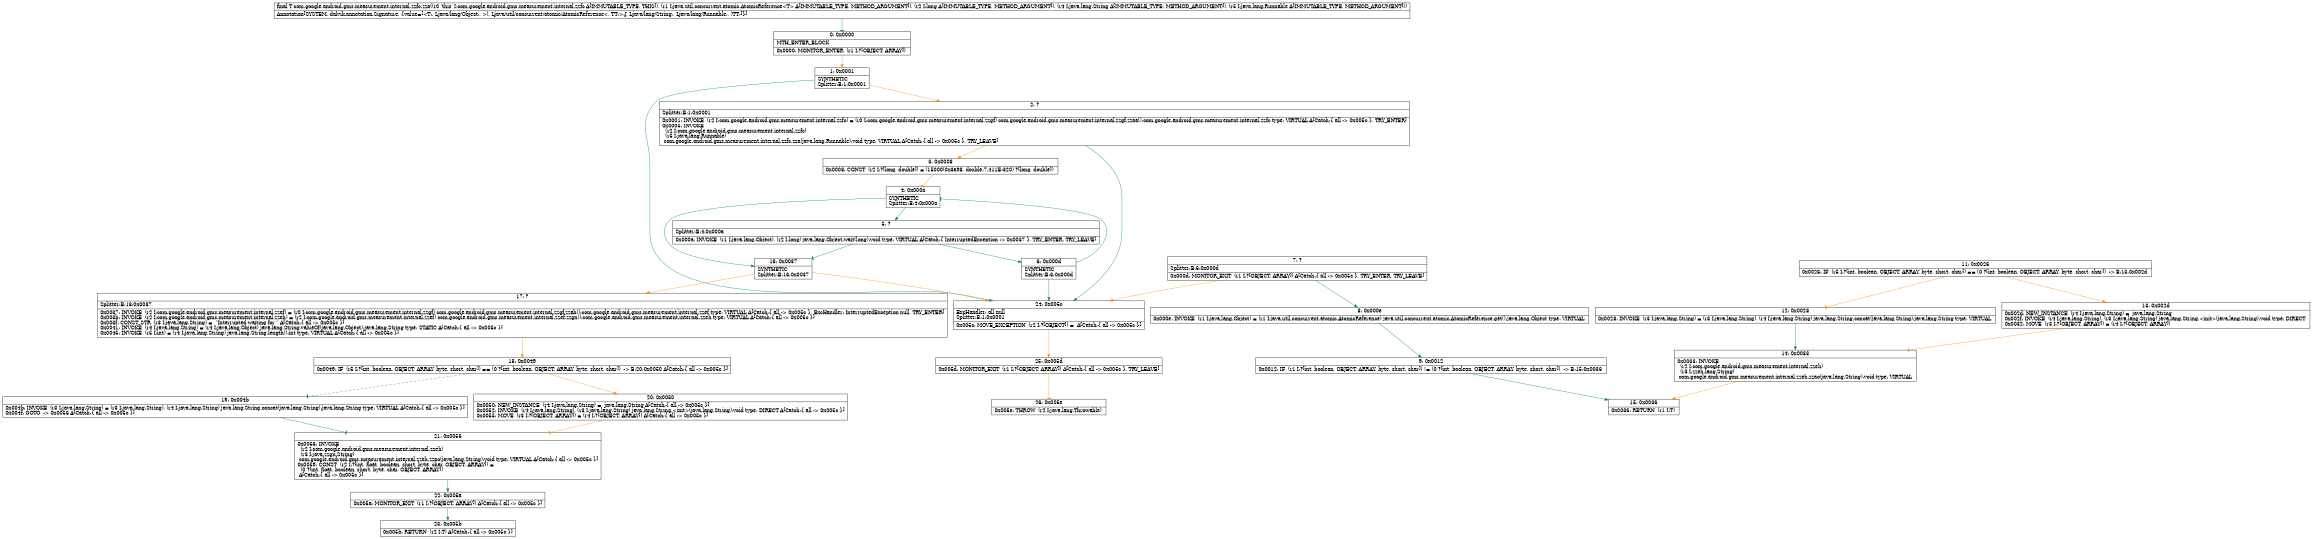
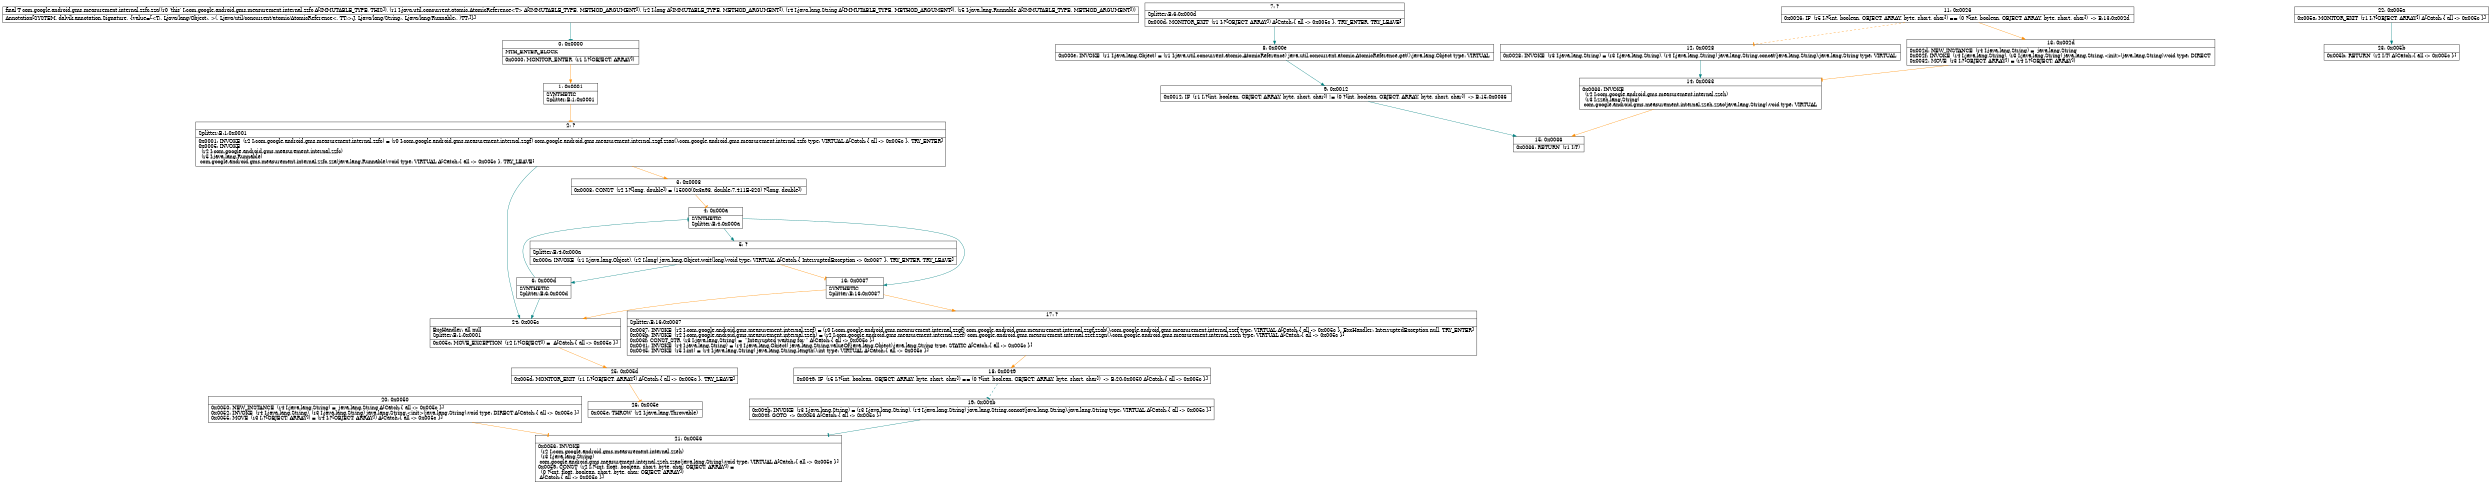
  digraph {
    node [shape=record]
    edge [arrowhead=normal color=teal]
    n1 [label="{0\:\ 0x0000|MTH_ENTER_BLOCK\l|0x0000: MONITOR_ENTER  (r1 I:?[OBJECT, ARRAY]) \l}"]
    n2 [label="{1\:\ 0x0001|SYNTHETIC\lSplitter:B:1:0x0001\l}"]
    n3 [label="{2\:\ ?|Splitter:B:1:0x0001\l|0x0001: INVOKE  (r2 I:com.google.android.gms.measurement.internal.zzfc) = (r0 I:com.google.android.gms.measurement.internal.zzgf) com.google.android.gms.measurement.internal.zzgf.zzaa():com.google.android.gms.measurement.internal.zzfc type: VIRTUAL A[Catch:\{ all \-\> 0x005c \}, TRY_ENTER]\l0x0005: INVOKE  \l  (r2 I:com.google.android.gms.measurement.internal.zzfc)\l  (r5 I:java.lang.Runnable)\l com.google.android.gms.measurement.internal.zzfc.zza(java.lang.Runnable):void type: VIRTUAL A[Catch:\{ all \-\> 0x005c \}, TRY_LEAVE]\l}"]
    n4 [label="{24\:\ 0x005c|ExcHandler: all null\lSplitter:B:1:0x0001\l|0x005c: MOVE_EXCEPTION  (r2 I:?[OBJECT]) =  A[Catch:\{ all \-\> 0x005c \}]\l}"]
    n5 [label="{3\:\ 0x0008|0x0008: CONST  (r2 I:?[long, double]) = (15000(0x3a98, double:7.411E\-320) ?[long, double]) \l}"]
    n6 [label="{25\:\ 0x005d|0x005d: MONITOR_EXIT  (r1 I:?[OBJECT, ARRAY]) A[Catch:\{ all \-\> 0x005c \}, TRY_LEAVE]\l}"]
    n7 [label="{4\:\ 0x000a|SYNTHETIC\lSplitter:B:4:0x000a\l}"]
    n8 [label="{5\:\ ?|Splitter:B:4:0x000a\l|0x000a: INVOKE  (r1 I:java.lang.Object), (r2 I:long) java.lang.Object.wait(long):void type: VIRTUAL A[Catch:\{ InterruptedException \-\> 0x0037 \}, TRY_ENTER, TRY_LEAVE]\l}"]
    n9 [label="{16\:\ 0x0037|SYNTHETIC\lSplitter:B:16:0x0037\l}"]
    n10 [label="{6\:\ 0x000d|SYNTHETIC\lSplitter:B:6:0x000d\l}"]
    n11 [label="{17\:\ ?|Splitter:B:16:0x0037\l|0x0037: INVOKE  (r2 I:com.google.android.gms.measurement.internal.zzef) = (r0 I:com.google.android.gms.measurement.internal.zzgf) com.google.android.gms.measurement.internal.zzgf.zzab():com.google.android.gms.measurement.internal.zzef type: VIRTUAL A[Catch:\{ all \-\> 0x005c \}, ExcHandler: InterruptedException null, TRY_ENTER]\l0x003b: INVOKE  (r2 I:com.google.android.gms.measurement.internal.zzeh) = (r2 I:com.google.android.gms.measurement.internal.zzef) com.google.android.gms.measurement.internal.zzef.zzgn():com.google.android.gms.measurement.internal.zzeh type: VIRTUAL A[Catch:\{ all \-\> 0x005c \}]\l0x003f: CONST_STR  (r3 I:java.lang.String) =  \"Interrupted waiting for \" A[Catch:\{ all \-\> 0x005c \}]\l0x0041: INVOKE  (r4 I:java.lang.String) = (r4 I:java.lang.Object) java.lang.String.valueOf(java.lang.Object):java.lang.String type: STATIC A[Catch:\{ all \-\> 0x005c \}]\l0x0045: INVOKE  (r5 I:int) = (r4 I:java.lang.String) java.lang.String.length():int type: VIRTUAL A[Catch:\{ all \-\> 0x005c \}]\l}"]
    n12 [label="{7\:\ ?|Splitter:B:6:0x000d\l|0x000d: MONITOR_EXIT  (r1 I:?[OBJECT, ARRAY]) A[Catch:\{ all \-\> 0x005c \}, TRY_ENTER, TRY_LEAVE]\l}"]
    n13 [label="{8\:\ 0x000e|0x000e: INVOKE  (r1 I:java.lang.Object) = (r1 I:java.util.concurrent.atomic.AtomicReference) java.util.concurrent.atomic.AtomicReference.get():java.lang.Object type: VIRTUAL \l}"]
    n14 [label="{9\:\ 0x0012|0x0012: IF  (r1 I:?[int, boolean, OBJECT, ARRAY, byte, short, char]) != (0 ?[int, boolean, OBJECT, ARRAY, byte, short, char])  \-\> B:15:0x0036 \l}"]
    n15 [label="{15\:\ 0x0036|0x0036: RETURN  (r1 I:T) \l}"]
    n16 [label="{11\:\ 0x0026|0x0026: IF  (r5 I:?[int, boolean, OBJECT, ARRAY, byte, short, char]) == (0 ?[int, boolean, OBJECT, ARRAY, byte, short, char])  \-\> B:13:0x002d \l}"]
    n17 [label="{12\:\ 0x0028|0x0028: INVOKE  (r3 I:java.lang.String) = (r3 I:java.lang.String), (r4 I:java.lang.String) java.lang.String.concat(java.lang.String):java.lang.String type: VIRTUAL \l}"]
    n18 [label="{13\:\ 0x002d|0x002d: NEW_INSTANCE  (r4 I:java.lang.String) =  java.lang.String \l0x002f: INVOKE  (r4 I:java.lang.String), (r3 I:java.lang.String) java.lang.String.\<init\>(java.lang.String):void type: DIRECT \l0x0032: MOVE  (r3 I:?[OBJECT, ARRAY]) = (r4 I:?[OBJECT, ARRAY]) \l}"]
    n19 [label="{14\:\ 0x0033|0x0033: INVOKE  \l  (r2 I:com.google.android.gms.measurement.internal.zzeh)\l  (r3 I:zzeh.lang.String)\l com.google.android.gms.measurement.internal.zzeh.zzao(java.lang.String):void type: VIRTUAL \l}"]
    n20 [label="{18\:\ 0x0049|0x0049: IF  (r5 I:?[int, boolean, OBJECT, ARRAY, byte, short, char]) == (0 ?[int, boolean, OBJECT, ARRAY, byte, short, char])  \-\> B:20:0x0050 A[Catch:\{ all \-\> 0x005c \}]\l}"]
    n21 [label="{19\:\ 0x004b|0x004b: INVOKE  (r3 I:java.lang.String) = (r3 I:java.lang.String), (r4 I:java.lang.String) java.lang.String.concat(java.lang.String):java.lang.String type: VIRTUAL A[Catch:\{ all \-\> 0x005c \}]\l0x004f: GOTO  \-\> 0x0056 A[Catch:\{ all \-\> 0x005c \}]\l}"]
    n22 [label="{20\:\ 0x0050|0x0050: NEW_INSTANCE  (r4 I:java.lang.String) =  java.lang.String A[Catch:\{ all \-\> 0x005c \}]\l0x0052: INVOKE  (r4 I:java.lang.String), (r3 I:java.lang.String) java.lang.String.\<init\>(java.lang.String):void type: DIRECT A[Catch:\{ all \-\> 0x005c \}]\l0x0055: MOVE  (r3 I:?[OBJECT, ARRAY]) = (r4 I:?[OBJECT, ARRAY]) A[Catch:\{ all \-\> 0x005c \}]\l}"]
-   n23 [label="{21\:\ 0x0056|0x0056: INVOKE  \l  (r2 I:com.google.android.gms.measurement.internal.zzeh)\l  (r3 I:java.zzgn.String)\l com.google.android.gms.measurement.internal.zzeh.zzao(java.lang.String):void type: VIRTUAL A[Catch:\{ all \-\> 0x005c \}]\l0x0059: CONST  (r2 I:?[int, float, boolean, short, byte, char, OBJECT, ARRAY]) = \l  (0 ?[int, float, boolean, short, byte, char, OBJECT, ARRAY])\l A[Catch:\{ all \-\> 0x005c \}]\l}"]
+   n23 [label="{21\:\ 0x0056|0x0056: INVOKE  \l  (r2 I:com.google.android.gms.measurement.internal.zzeh)\l  (r3 I:java.lang.String)\l com.google.android.gms.measurement.internal.zzeh.zzao(java.lang.String):void type: VIRTUAL A[Catch:\{ all \-\> 0x005c \}]\l0x0059: CONST  (r2 I:?[int, float, boolean, short, byte, char, OBJECT, ARRAY]) = \l  (0 ?[int, float, boolean, short, byte, char, OBJECT, ARRAY])\l A[Catch:\{ all \-\> 0x005c \}]\l}"]
    n24 [label="{22\:\ 0x005a|0x005a: MONITOR_EXIT  (r1 I:?[OBJECT, ARRAY]) A[Catch:\{ all \-\> 0x005c \}]\l}"]
    n25 [label="{23\:\ 0x005b|0x005b: RETURN  (r2 I:T) A[Catch:\{ all \-\> 0x005c \}]\l}"]
    n26 [label="{26\:\ 0x005e|0x005e: THROW  (r2 I:java.lang.Throwable) \l}"]
    n27 [label="{final T com.google.android.gms.measurement.internal.zzfc.zza((r0 'this' I:com.google.android.gms.measurement.internal.zzfc A[IMMUTABLE_TYPE, THIS]), (r1 I:java.util.concurrent.atomic.AtomicReference\<T\> A[IMMUTABLE_TYPE, METHOD_ARGUMENT]), (r2 I:long A[IMMUTABLE_TYPE, METHOD_ARGUMENT]), (r4 I:java.lang.String A[IMMUTABLE_TYPE, METHOD_ARGUMENT]), (r5 I:java.lang.Runnable A[IMMUTABLE_TYPE, METHOD_ARGUMENT]))  | Annotation[SYSTEM, dalvik.annotation.Signature, \{value=[\<T:, Ljava\/lang\/Object;, \>(, Ljava\/util\/concurrent\/atomic\/AtomicReference\<, TT;\>;J, Ljava\/lang\/String;, Ljava\/lang\/Runnable;, )TT;]\}]\l}"]
    n1 -> n2 [color=darkorange]
-   n2 -> n3 [color=darkorange]
-   n2 -> n4
+   n2 -> n3 [arrowhead=tee color=darkorange]
    n3 -> n4
    n3 -> n5 [color=darkorange]
    n4 -> n6 [color=darkorange]
    n5 -> n7 [arrowhead=tee color=darkorange]
    n6 -> n26 [arrowhead=tee color=darkorange]
    n7 -> n8
    n7 -> n9
-   n8 -> n9 [arrowhead=tee]
+   n8 -> n9 [arrowhead=tee color=darkorange]
    n8 -> n10
    n9 -> n4 [color=darkorange]
    n9 -> n11 [color=darkorange]
    n10 -> n4
    n10 -> n7 [arrowhead=tee]
    n11 -> n20 [color=darkorange]
-   n12 -> n4 [color=darkorange]
    n12 -> n13
    n13 -> n14
    n14 -> n15
-   n16 -> n17 [arrowhead=tee color=darkorange style=solid]
+   n16 -> n17 [arrowhead=tee color=darkorange style=dashed]
    n16 -> n18 [color=darkorange]
    n17 -> n19
    n18 -> n19 [arrowhead=tee color=darkorange]
    n19 -> n15 [color=darkorange]
    n20 -> n21 [arrowhead=tee style=dashed]
-   n20 -> n22 [color=darkorange]
    n21 -> n23 [arrowhead=tee]
    n22 -> n23 [arrowhead=tee color=darkorange]
-   n23 -> n24
    n24 -> n25
    n27 -> n1 [arrowhead=tee]
  }
